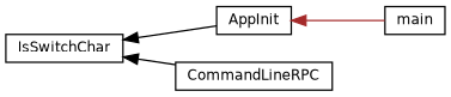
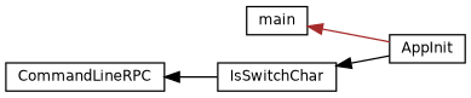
  digraph {
    rankdir=LR
    node [color=black fillcolor=white fontname=Helvetica fontsize=10 shape=record style=filled]
    edge [color=black dir=back fontname=Helvetica fontsize=10 labelfontname=Helvetica labelfontsize=10 style=solid]
    n1 [height=0.2 label=IsSwitchChar width=0.4]
    n2 [height=0.2 label=AppInit width=0.4]
    n3 [height=0.2 label=CommandLineRPC width=0.4]
    n4 [height=0.2 label=main width=0.4]
    n1 -> n2
-   n1 -> n3
-   n2 -> n4 [color=brown]
+   n3 -> n1
+   n4 -> n2 [color=brown]
  }
